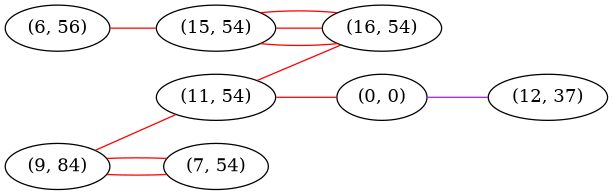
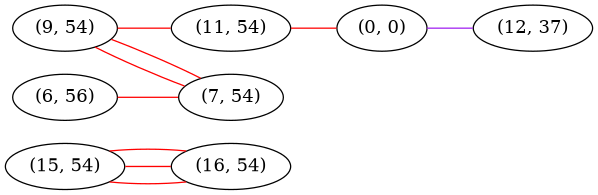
  graph {
    rankdir=LR
    edge [color=red weight=1]
    n1 [label="(16, 54)"]
    "(15, 54)"
    "(0, 0)"
    "(12, 37)"
-   "(9, 54)" [label="(9, 84)"]
+   "(9, 54)"
    "(11, 54)"
    "(7, 54)"
    n8 [label="(6, 56)"]
    "(15, 54)" -- n1
    "(15, 54)" -- n1
    "(15, 54)" -- n1
    "(0, 0)" -- "(12, 37)" [color=purple weight=4]
    "(9, 54)" -- "(11, 54)"
    "(9, 54)" -- "(7, 54)"
    "(9, 54)" -- "(7, 54)"
-   "(11, 54)" -- n1
    "(11, 54)" -- "(0, 0)"
-   n8 -- "(15, 54)"
+   n8 -- "(7, 54)"
  }
